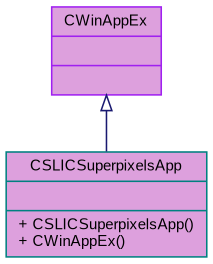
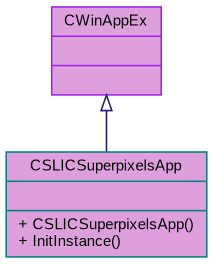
  digraph {
    fontname="Liberation Sans"
    node [fillcolor=plum fontname="Liberation Sans" fontsize=10 shape=record style=filled]
-   n1 [color=teal fontcolor=black height=0.2 label="{CSLICSuperpixelsApp\n||+ CSLICSuperpixelsApp()\l+ CWinAppEx()\l}" width=0.4]
+   n1 [color=teal fontcolor=black height=0.2 label="{CSLICSuperpixelsApp\n||+ CSLICSuperpixelsApp()\l+ InitInstance()\l}" width=0.4]
    n2 [color=purple height=0.2 label="{CWinAppEx\n||}" width=0.4]
    n2 -> n1 [arrowtail=onormal color=midnightblue dir=back fontname="Liberation Sans" fontsize=10 labelfontname=Helvetica labelfontsize=10 style=solid]
  }
